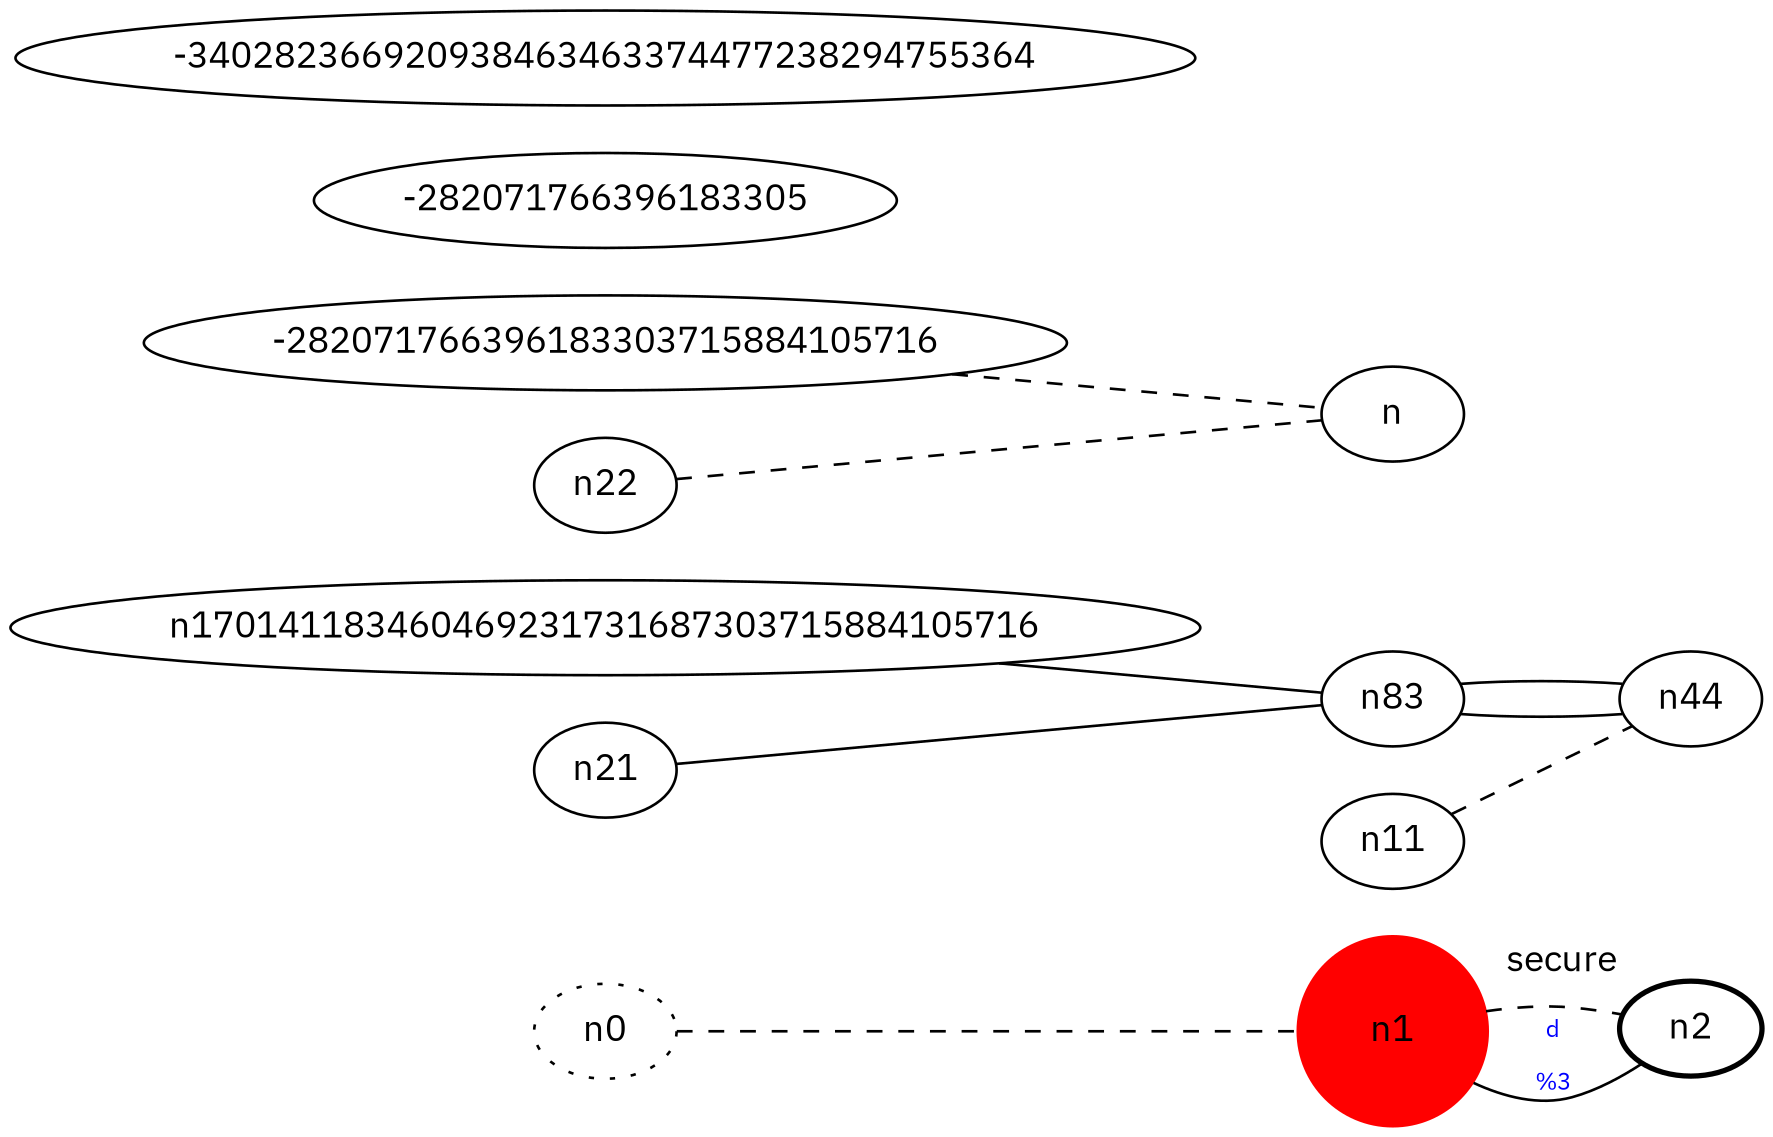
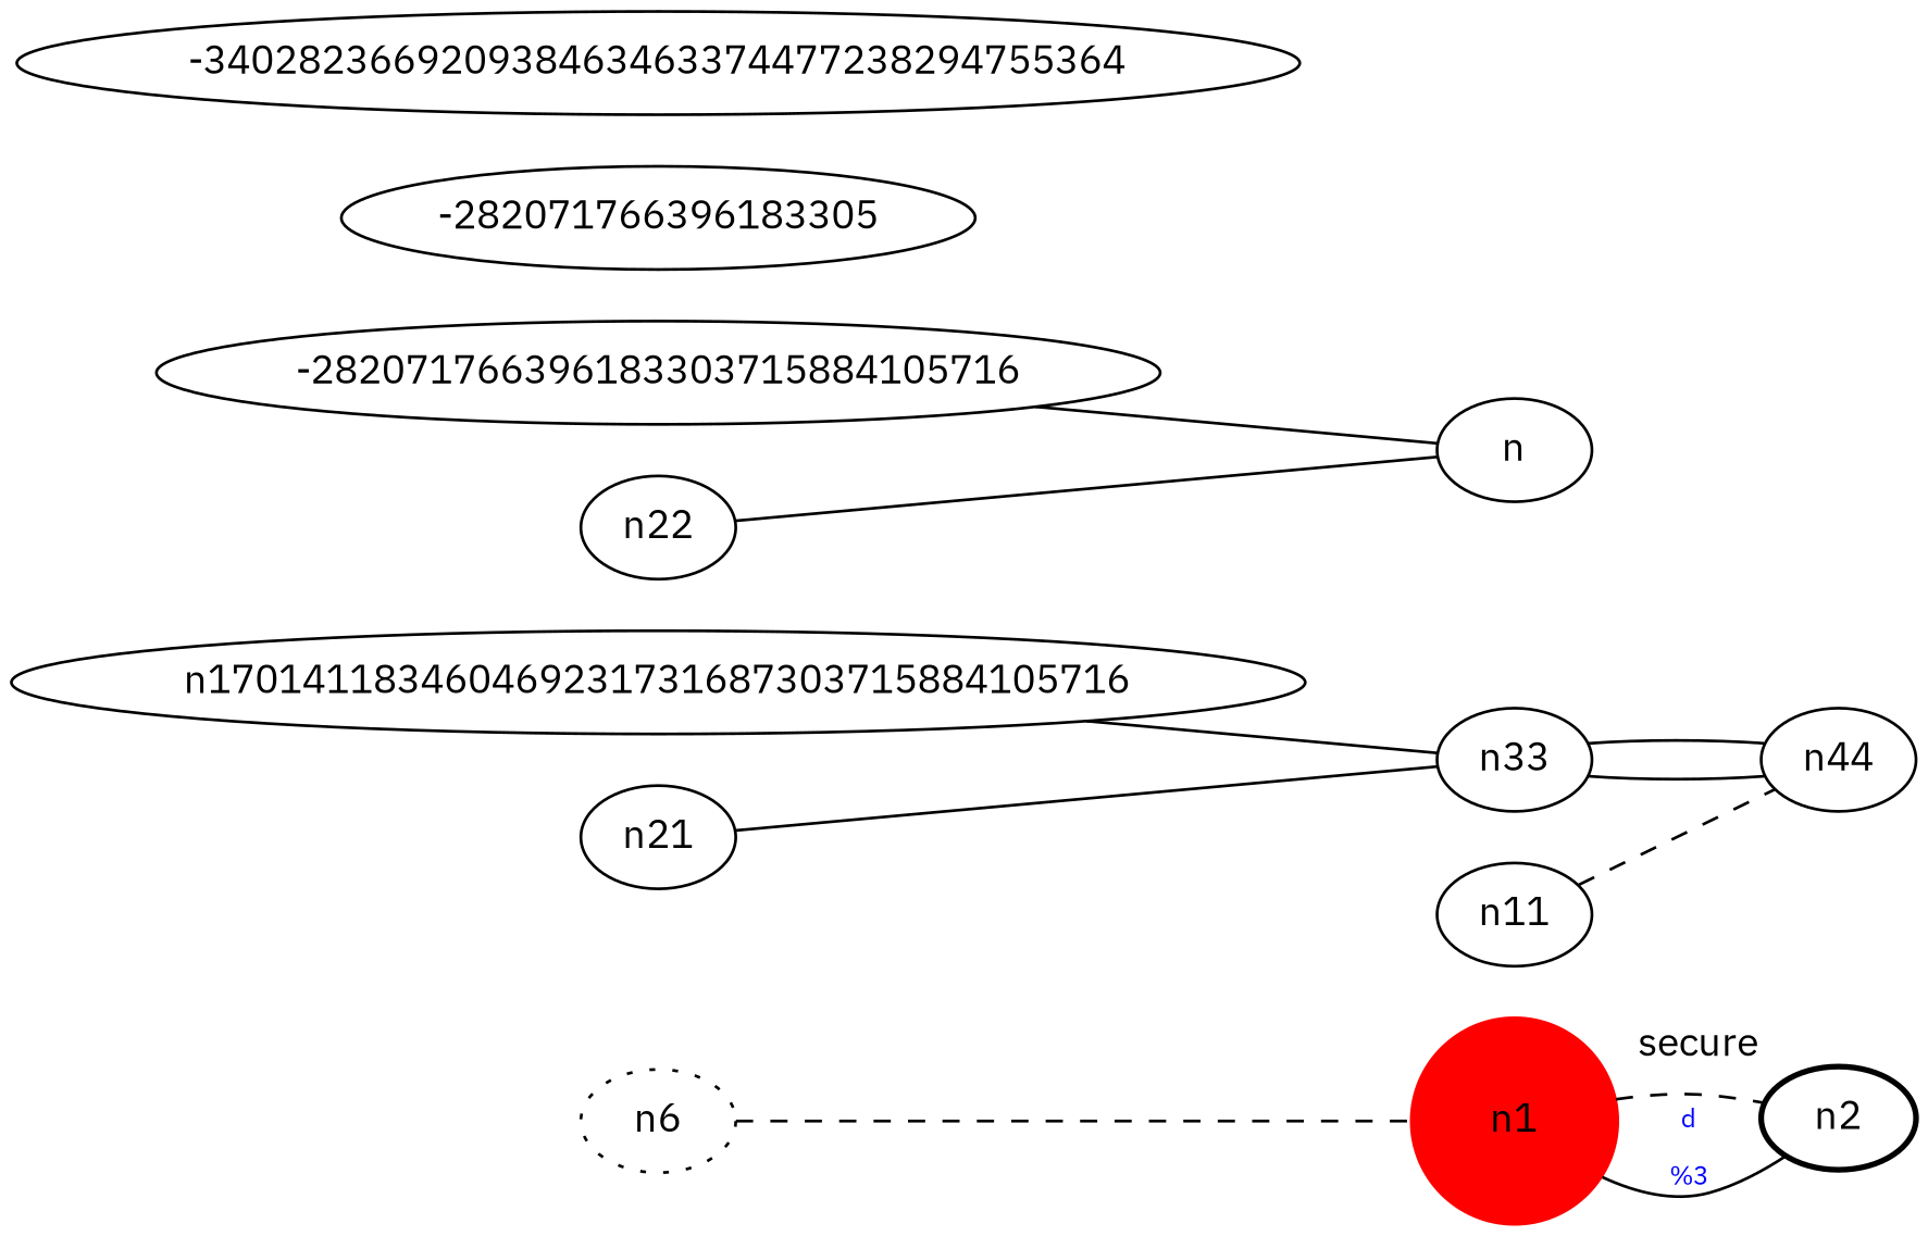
  graph {
    fontcolor=blue
    fontname="IBM Plex Sans"
    rankdir=LR
    node [fontname="IBM Plex Sans"]
    edge [fontname="IBM Plex Sans"]
-   n0 [fillcolor="#123456" style=dotted]
+   n0 [fillcolor="#123456" style=dotted label=n6]
    n1 [color=red height=1 style=filled width=1]
    n2 [style=bold xlabel=secure]
    n170141183460469231731687303715884105716
-   n33 [label=n83]
+   n33
    -282071766396183303715884105716
    n
    -282071766396183305
    n44
    n11
    n21
    n22
    -340282366920938463463374477238294755364
    n0 -- n1 [style=dashed]
    n1 -- n2 [style=dashed]
    n1 -- n2 [fontcolor=blue fontsize=9 label="d\n\l\G"]
    n170141183460469231731687303715884105716 -- n33
    n33 -- n44
    n33 -- n44
-   -282071766396183303715884105716 -- n [style=dashed]
+   -282071766396183303715884105716 -- n
    n11 -- n44 [style=dashed]
    n21 -- n33
-   n22 -- n [style=dashed]
+   n22 -- n
  }
